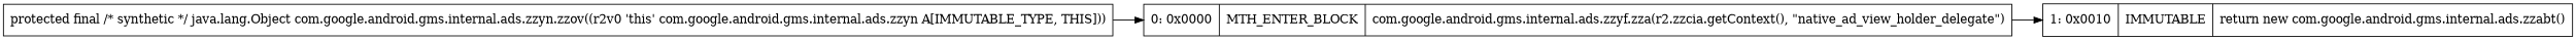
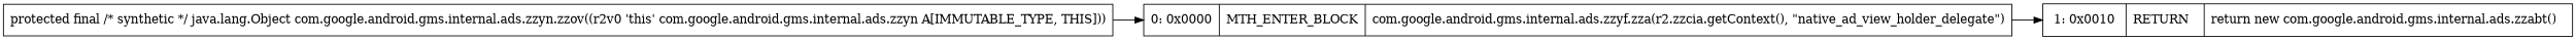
  digraph {
    rankdir=LR
    node [shape=record]
    n1 [label="{0\:\ 0x0000|MTH_ENTER_BLOCK\l|com.google.android.gms.internal.ads.zzyf.zza(r2.zzcia.getContext(), \"native_ad_view_holder_delegate\")\l}"]
-   n2 [label="{1\:\ 0x0010|IMMUTABLE\l|return new com.google.android.gms.internal.ads.zzabt()\l}"]
+   n2 [label="{1\:\ 0x0010|RETURN\l|return new com.google.android.gms.internal.ads.zzabt()\l}"]
    n3 [label="{protected final \/* synthetic *\/ java.lang.Object com.google.android.gms.internal.ads.zzyn.zzov((r2v0 'this' com.google.android.gms.internal.ads.zzyn A[IMMUTABLE_TYPE, THIS])) }"]
    n1 -> n2
    n3 -> n1
  }
